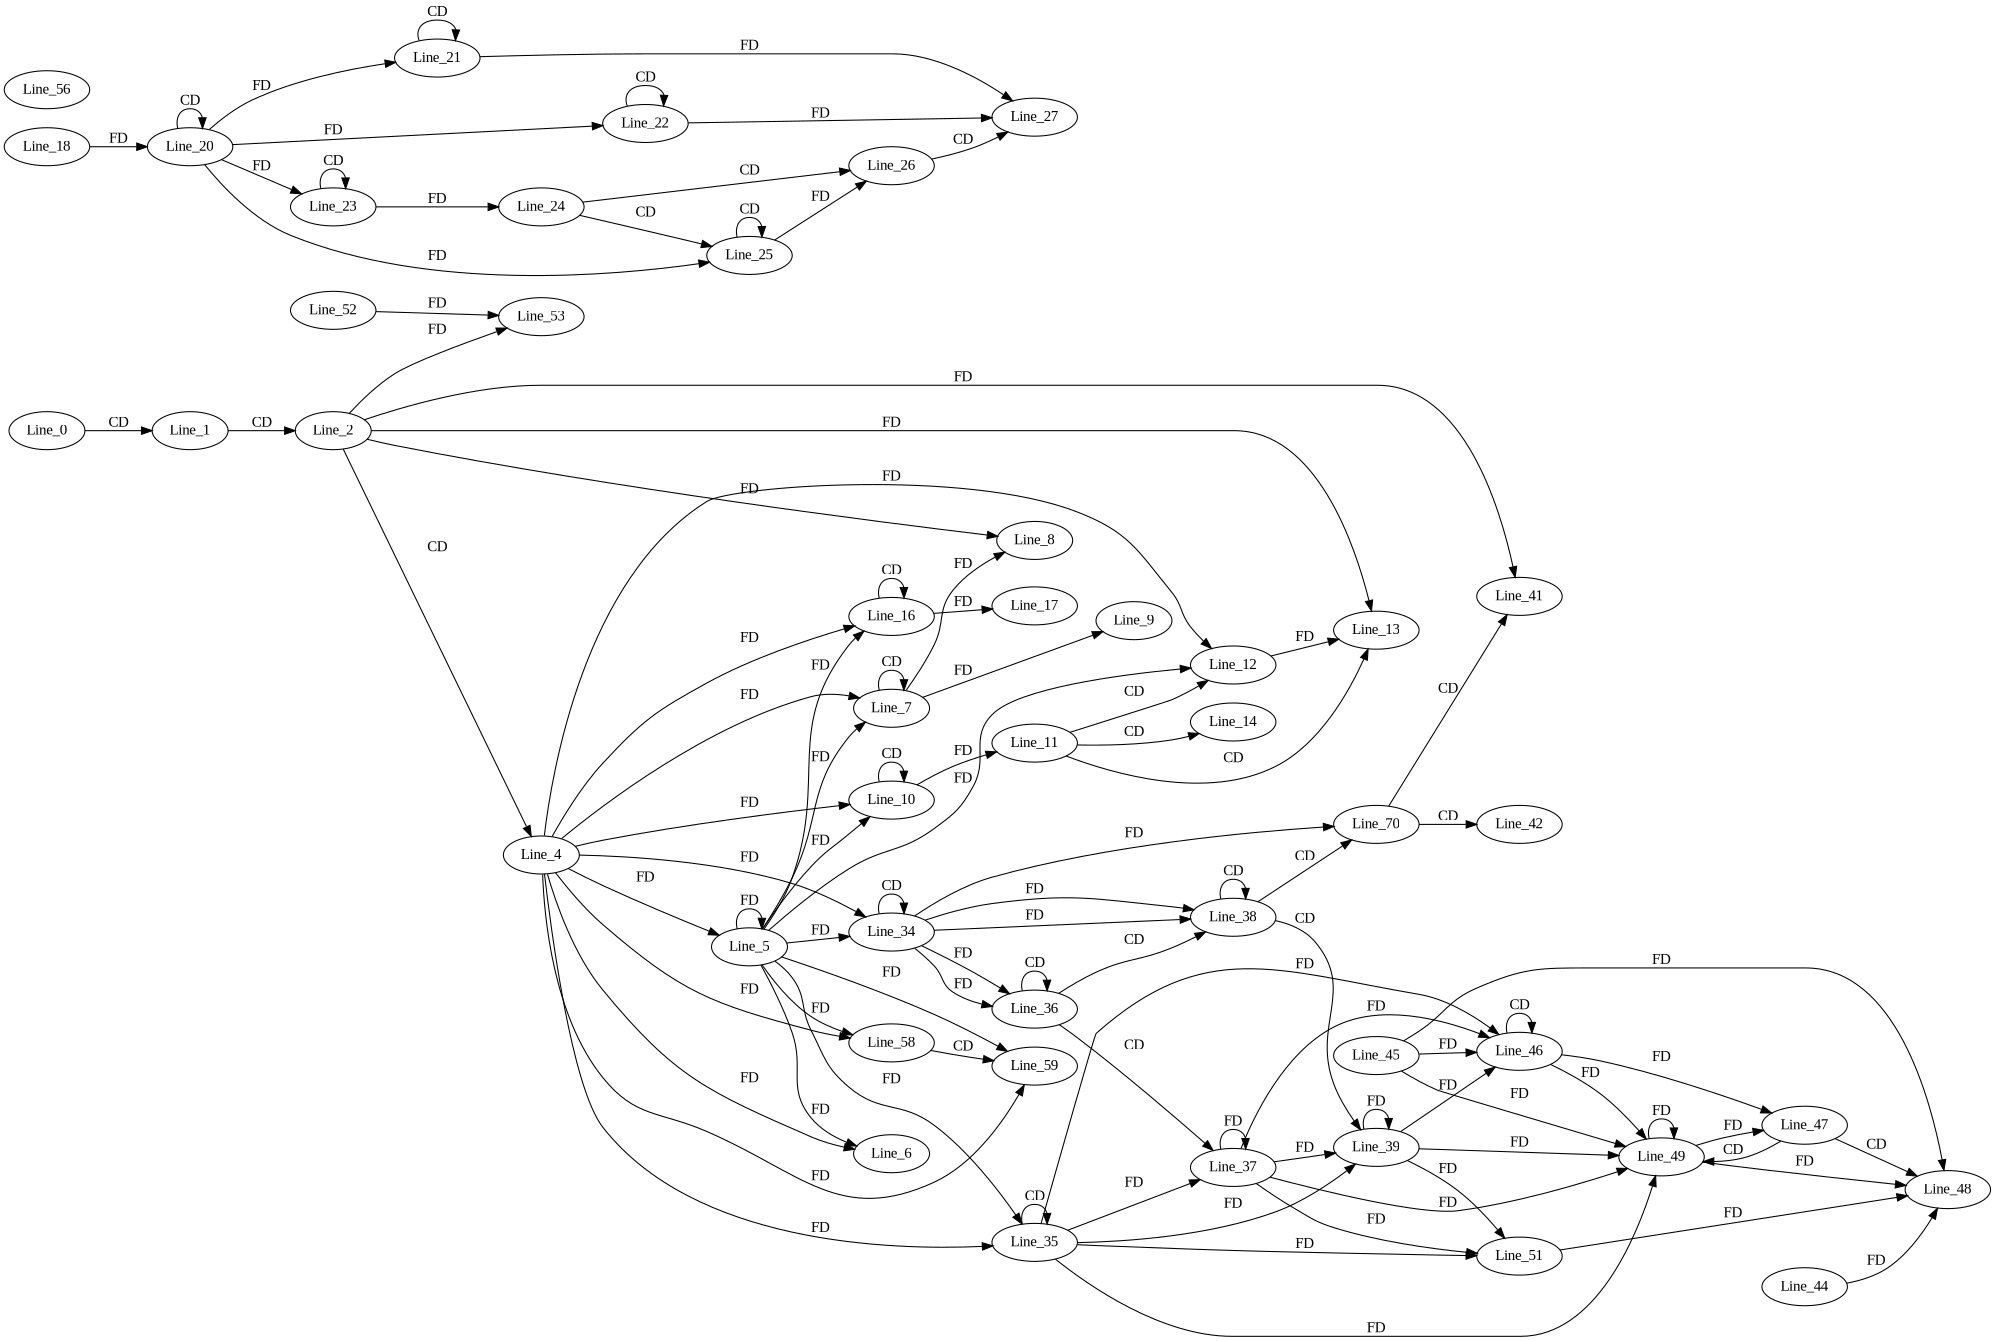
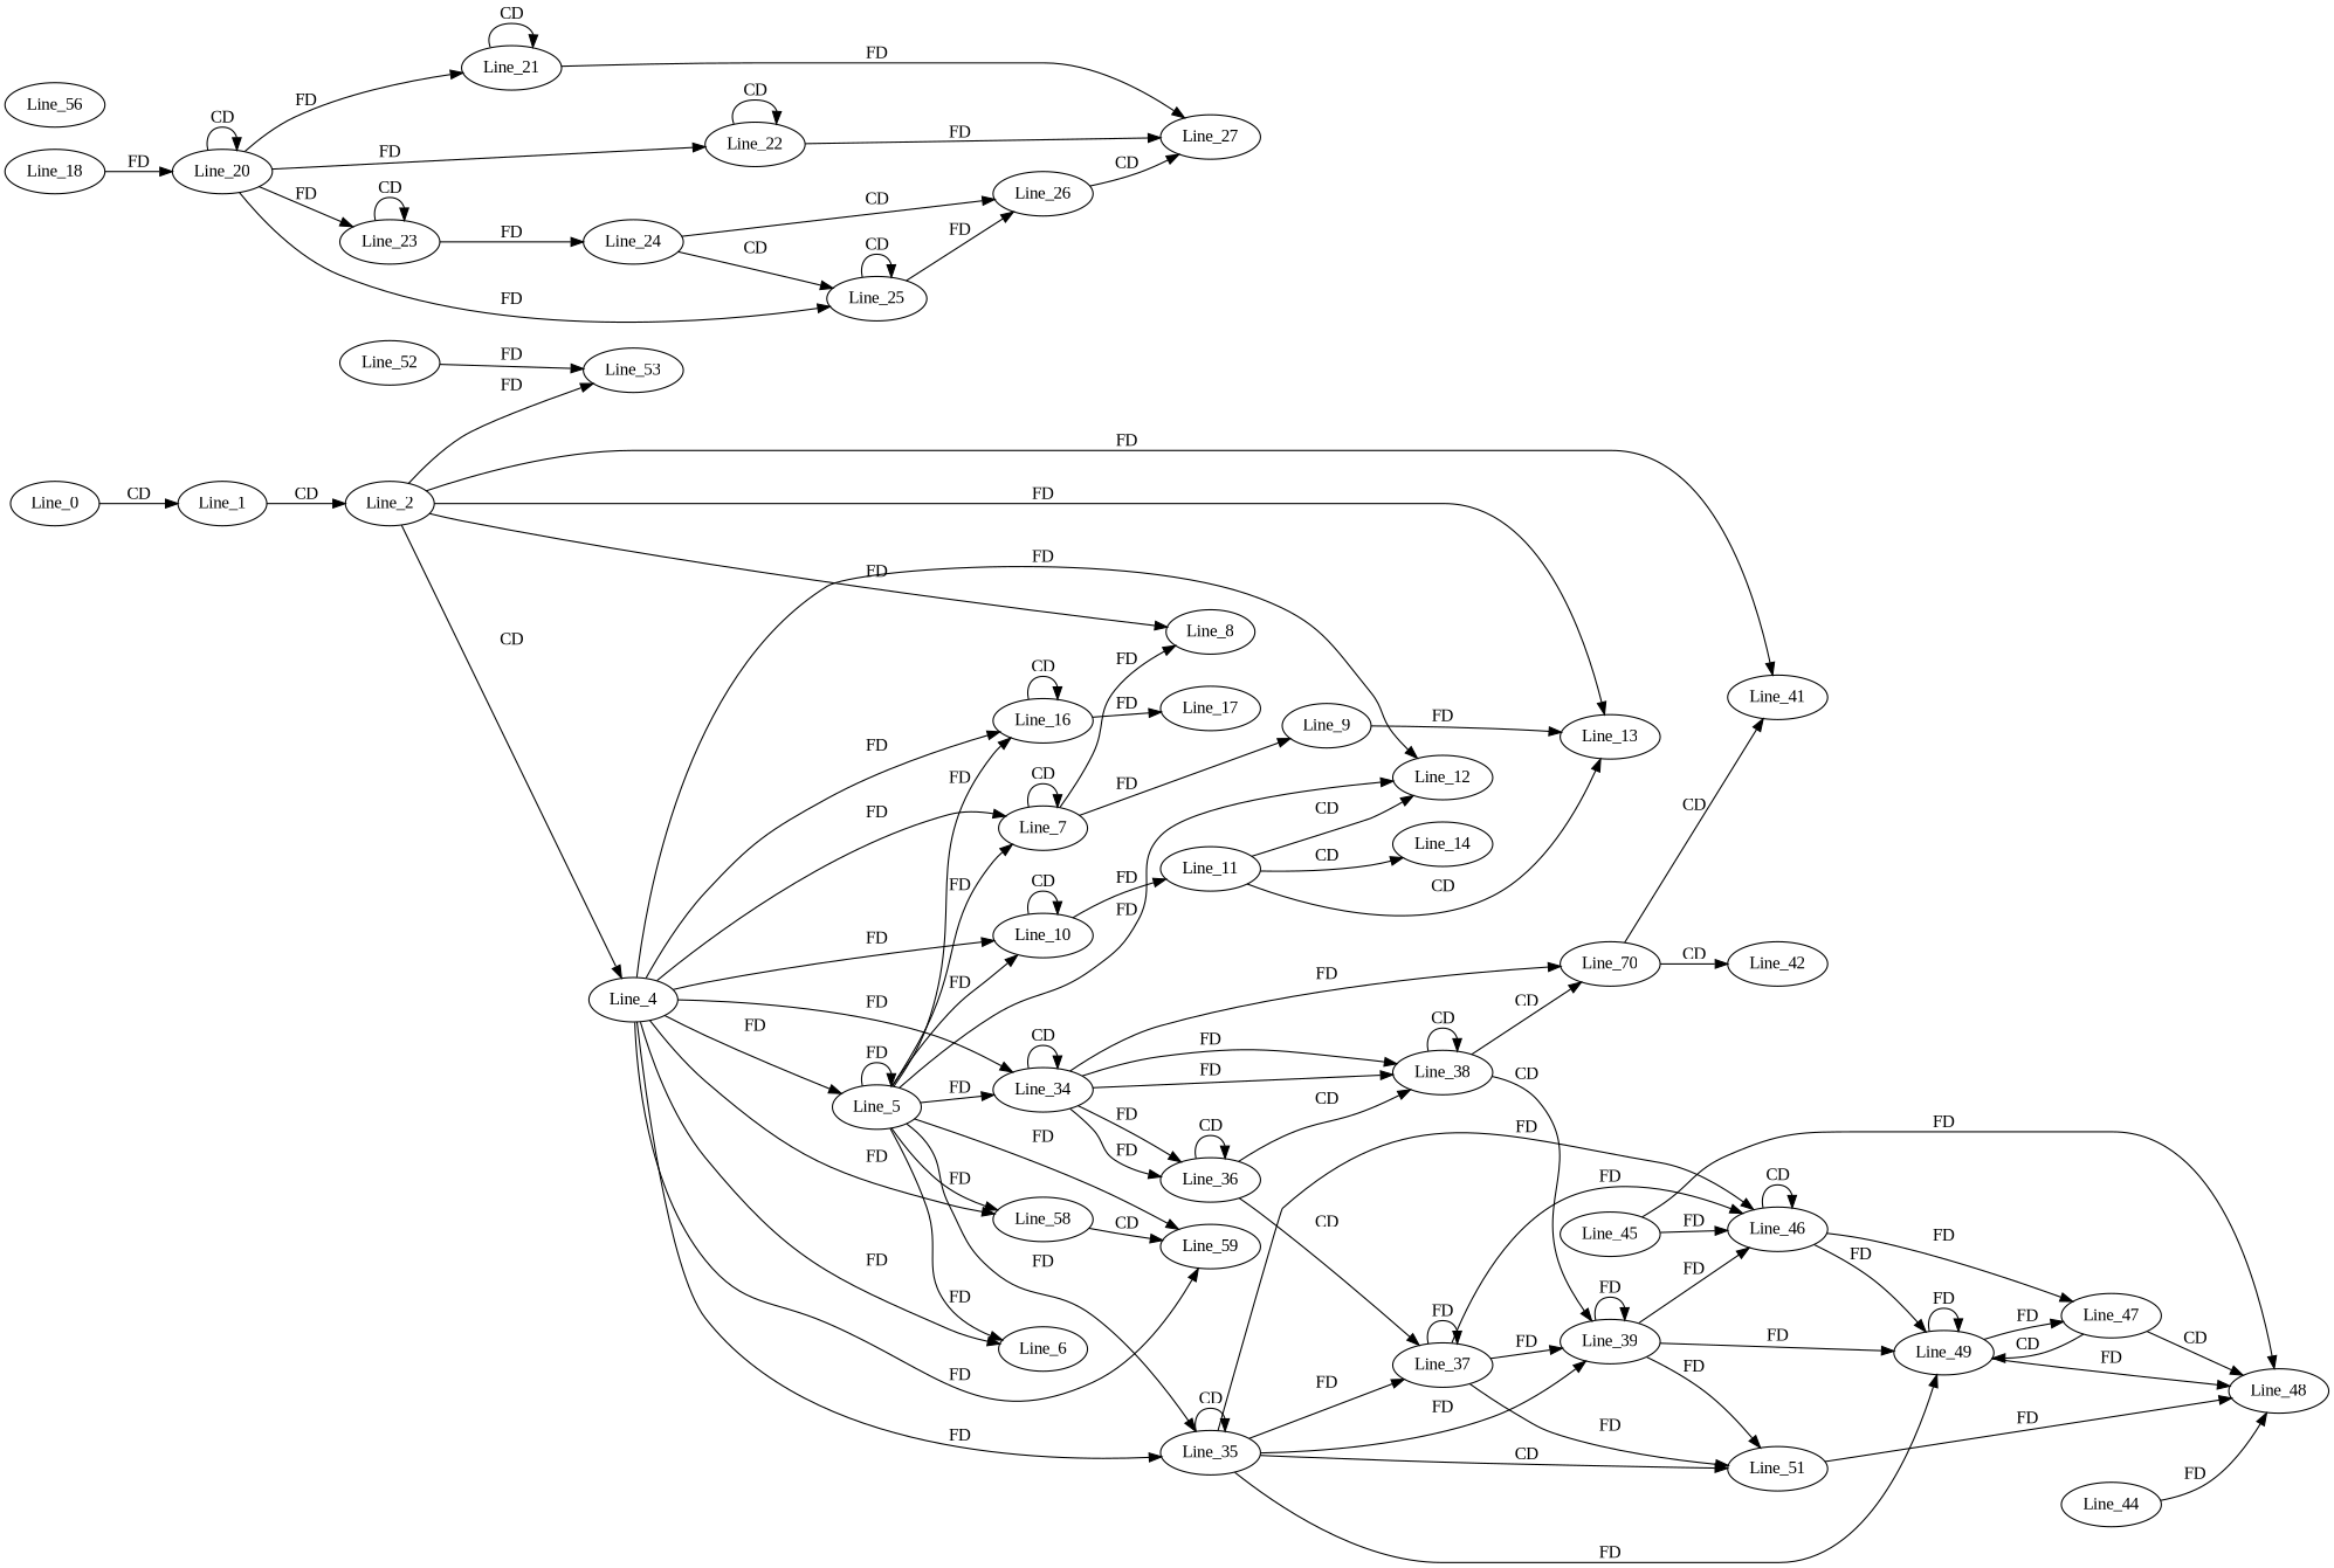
  digraph {
    fontname="Liberation Serif"
    rankdir=LR
    node [fontname="Liberation Serif"]
    edge [fontname="Liberation Serif"]
    Line_0
    Line_1
    Line_2
    n4 [label=Line_4]
    Line_8
    Line_13
    Line_41
    Line_53
    Line_5
    Line_6
    Line_7
    Line_10
    Line_12
    Line_16
    Line_34
    Line_35
    Line_58
    Line_59
    Line_9
    Line_11
    Line_17
    Line_36
    Line_38
    n24 [label=Line_70]
    Line_37
    Line_39
    Line_46
    Line_49
    Line_51
    Line_14
    Line_20
    Line_21
    Line_22
    Line_23
    Line_25
    Line_27
    Line_24
    Line_26
    Line_18
    Line_42
    Line_47
    Line_48
    Line_45
    Line_44
    Line_52
    Line_56
    Line_0 -> Line_1 [label=CD]
    Line_1 -> Line_2 [label=CD]
    Line_2 -> n4 [label=CD]
    Line_2 -> Line_8 [label=FD]
    Line_2 -> Line_13 [label=FD]
    Line_2 -> Line_41 [label=FD]
    Line_2 -> Line_53 [label=FD]
    n4 -> Line_5 [label=FD]
    n4 -> Line_6 [label=FD]
    n4 -> Line_7 [label=FD]
    n4 -> Line_10 [label=FD]
    n4 -> Line_12 [label=FD]
    n4 -> Line_16 [label=FD]
    n4 -> Line_34 [label=FD]
    n4 -> Line_35 [label=FD]
    n4 -> Line_58 [label=FD]
    n4 -> Line_59 [label=FD]
    Line_5 -> Line_5 [label=FD]
    Line_5 -> Line_6 [label=FD]
    Line_5 -> Line_7 [label=FD]
    Line_5 -> Line_10 [label=FD]
    Line_5 -> Line_12 [label=FD]
    Line_5 -> Line_16 [label=FD]
    Line_5 -> Line_34 [label=FD]
    Line_5 -> Line_35 [label=FD]
    Line_5 -> Line_58 [label=FD]
    Line_5 -> Line_59 [label=FD]
    Line_7 -> Line_8 [label=FD]
    Line_7 -> Line_7 [label=CD]
    Line_7 -> Line_9 [label=FD]
    Line_10 -> Line_10 [label=CD]
    Line_10 -> Line_11 [label=FD]
-   Line_12 -> Line_13 [label=FD]
+   Line_9 -> Line_13 [label=FD]
    Line_16 -> Line_16 [label=CD]
    Line_16 -> Line_17 [label=FD]
    Line_34 -> Line_34 [label=CD]
    Line_34 -> Line_36 [label=FD]
    Line_34 -> Line_36 [label=FD]
    Line_34 -> Line_38 [label=FD]
    Line_34 -> Line_38 [label=FD]
    Line_34 -> n24 [label=FD]
    Line_35 -> Line_35 [label=CD]
    Line_35 -> Line_37 [label=FD]
    Line_35 -> Line_39 [label=FD]
    Line_35 -> Line_46 [label=FD]
    Line_35 -> Line_49 [label=FD]
-   Line_35 -> Line_51 [label=FD]
+   Line_35 -> Line_51 [label=CD]
    Line_58 -> Line_59 [label=CD]
    Line_11 -> Line_13 [label=CD]
    Line_11 -> Line_12 [label=CD]
    Line_11 -> Line_14 [label=CD]
    Line_36 -> Line_36 [label=CD]
    Line_36 -> Line_38 [label=CD]
    Line_36 -> Line_37 [label=CD]
    Line_38 -> Line_38 [label=CD]
    Line_38 -> n24 [label=CD]
    Line_38 -> Line_39 [label=CD]
    n24 -> Line_41 [label=CD]
    n24 -> Line_42 [label=CD]
    Line_37 -> Line_37 [label=FD]
    Line_37 -> Line_39 [label=FD]
    Line_37 -> Line_46 [label=FD]
-   Line_37 -> Line_49 [label=FD]
    Line_37 -> Line_51 [label=FD]
    Line_39 -> Line_39 [label=FD]
    Line_39 -> Line_46 [label=FD]
    Line_39 -> Line_49 [label=FD]
    Line_39 -> Line_51 [label=FD]
    Line_46 -> Line_46 [label=CD]
    Line_46 -> Line_49 [label=FD]
    Line_46 -> Line_47 [label=FD]
    Line_49 -> Line_49 [label=FD]
    Line_49 -> Line_47 [label=FD]
    Line_49 -> Line_48 [label=FD]
    Line_51 -> Line_48 [label=FD]
    Line_20 -> Line_20 [label=CD]
    Line_20 -> Line_21 [label=FD]
    Line_20 -> Line_22 [label=FD]
    Line_20 -> Line_23 [label=FD]
    Line_20 -> Line_25 [label=FD]
    Line_21 -> Line_21 [label=CD]
    Line_21 -> Line_27 [label=FD]
    Line_22 -> Line_22 [label=CD]
    Line_22 -> Line_27 [label=FD]
    Line_23 -> Line_23 [label=CD]
    Line_23 -> Line_24 [label=FD]
    Line_25 -> Line_25 [label=CD]
    Line_25 -> Line_26 [label=FD]
    Line_24 -> Line_25 [label=CD]
    Line_24 -> Line_26 [label=CD]
    Line_26 -> Line_27 [label=CD]
    Line_18 -> Line_20 [label=FD]
    Line_47 -> Line_49 [label=CD]
    Line_47 -> Line_48 [label=CD]
    Line_45 -> Line_46 [label=FD]
-   Line_45 -> Line_49 [label=FD]
    Line_45 -> Line_48 [label=FD]
    Line_44 -> Line_48 [label=FD]
    Line_52 -> Line_53 [label=FD]
  }
